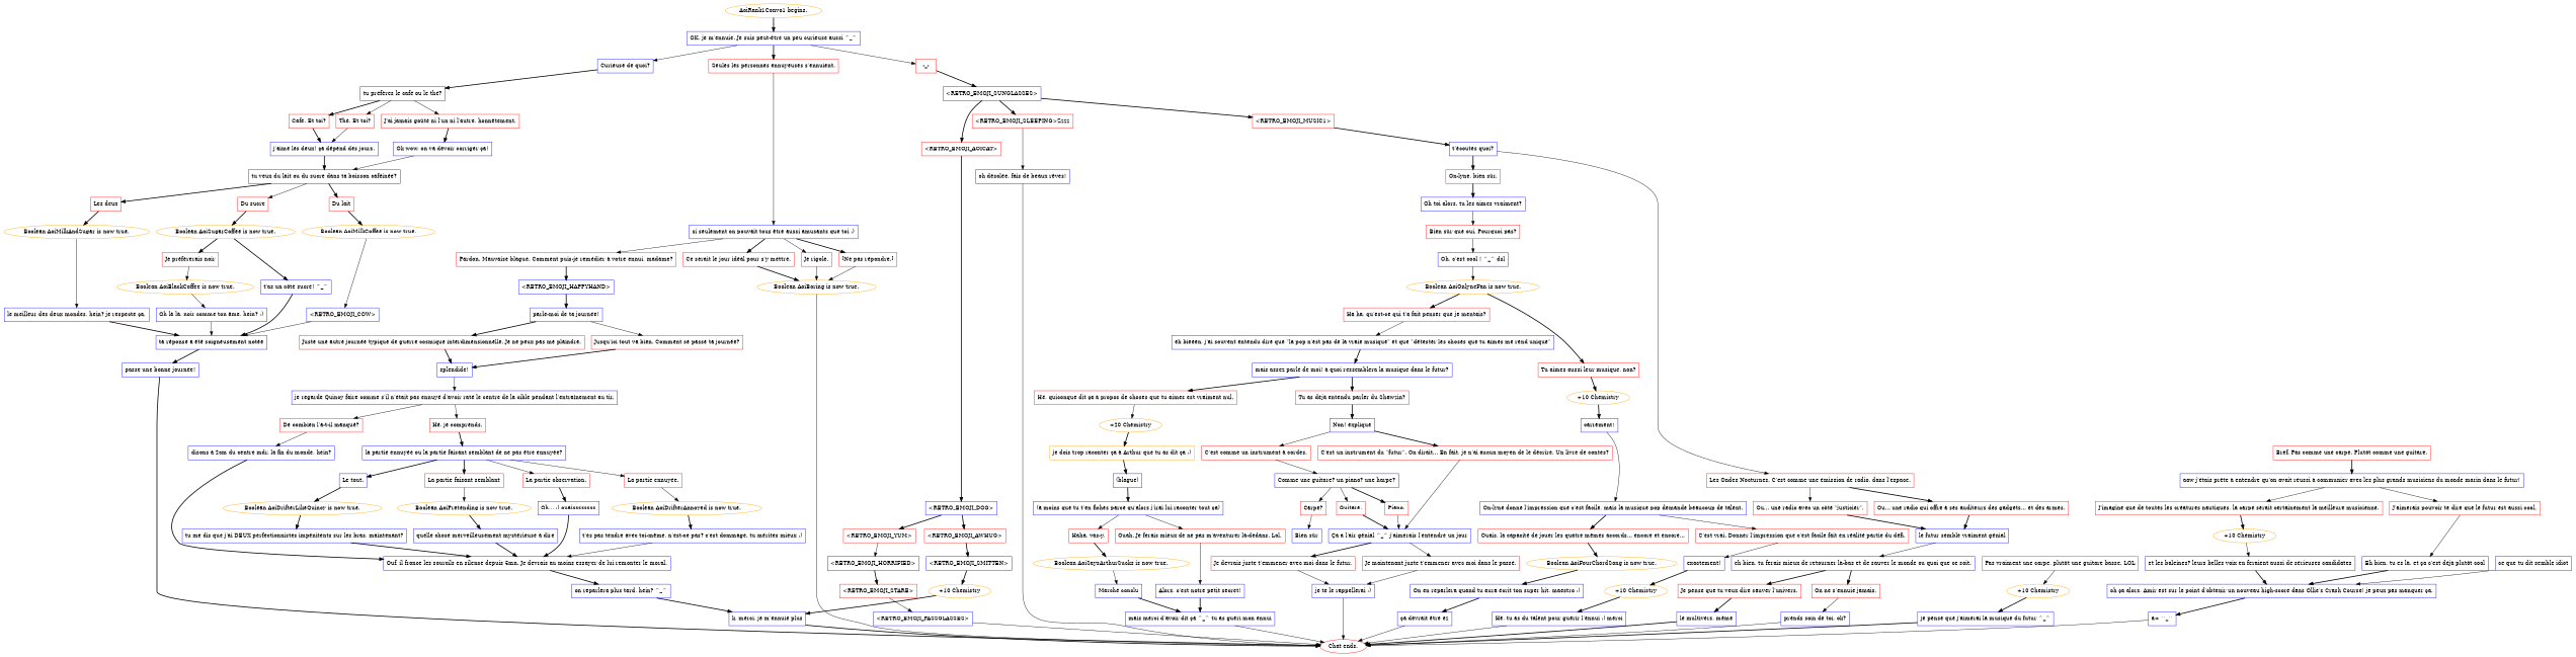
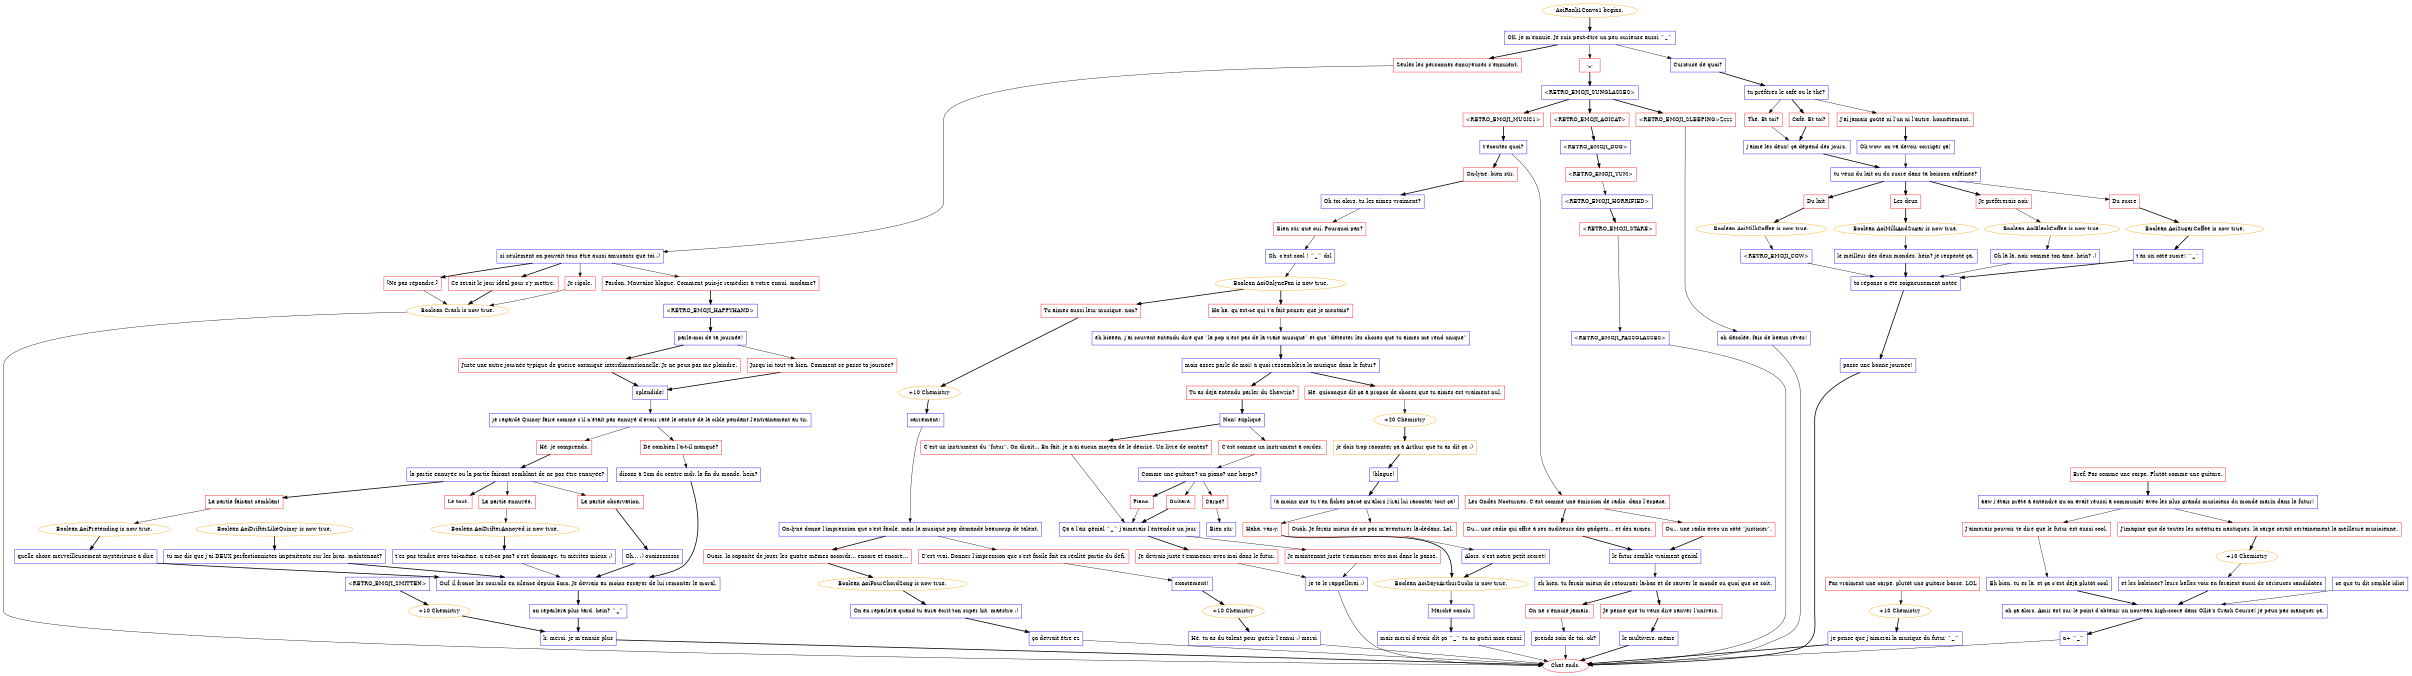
  digraph {
    node [color=blue shape=box]
    edge [style=bold]
    "AoiRank1Convo1 begins." [color=orange shape=""]
    n2 [label="OK, je m'ennuie. Je suis peut-être un peu curieuse aussi ^_^"]
    n3 [label="Curieuse de quoi?"]
    n4 [color=red label="Seules les personnes ennuyeuses s'ennuient."]
    n5 [color=red label="-_-"]
    n6 [label="tu préfères le café ou le thé?"]
    n7 [label="si seulement on pouvait tous être aussi amusants que toi :)"]
    n8 [label="<RETRO_EMOJI_SUNGLASSES>"]
    n9 [color=red label="Café. Et toi?"]
    n10 [color=red label="Thé. Et toi?"]
    n11 [color=red label="J'ai jamais goûté ni l'un ni l'autre, honnêtement."]
    n12 [color=red label="Pardon. Mauvaise blague. Comment puis-je remédier à votre ennui, madame?"]
    n13 [color=red label="Ce serait le jour idéal pour s'y mettre."]
    n14 [color=red label="Je rigole."]
    n15 [color=red label="[Ne pas répondre.]"]
    n16 [color=red label="<RETRO_EMOJI_AOICAT>"]
    n17 [color=red label="<RETRO_EMOJI_SLEEPING>Zzzz"]
    n18 [color=red label="<RETRO_EMOJI_MUSIC1>"]
    n19 [label="j'aime les deux! ça dépend des jours."]
    n20 [label="Ok wow, on va devoir corriger ça!"]
    n21 [label="<RETRO_EMOJI_HAPPYHAND>"]
-   n22 [color=orange label="Boolean AoiBoring is now true." shape=""]
+   n22 [color=orange label="Boolean Crash is now true." shape=""]
    n23 [label="<RETRO_EMOJI_DOG>"]
    n24 [label="oh désolée. fais de beaux rêves!"]
    n25 [label="t'écoutes quoi?"]
    n26 [label="tu veux du lait ou du sucre dans ta boisson caféinée?"]
    n27 [label="parle-moi de ta journée!"]
    "Chat ends." [color=red shape=""]
    n29 [color=red label="<RETRO_EMOJI_YUM>"]
-   n30 [color=red label="<RETRO_EMOJI_AWHUG>"]
    n31 [color=red label="On-lyne, bien sûr."]
    n32 [color=red label="Les Ondes Nocturnes. C'est comme une émission de radio, dans l'espace."]
    n33 [color=red label="Les deux"]
    n34 [color=red label="Je préfèrerais noir"]
    n35 [color=red label="Du sucre"]
    n36 [color=red label="Du lait"]
    n37 [color=red label="Juste une autre journée typique de guerre cosmique interdimensionnelle. Je ne peux pas me plaindre."]
    n38 [color=red label="Jusqu'ici tout va bien. Comment se passe ta journée?"]
    n39 [label="<RETRO_EMOJI_HORRIFIED>"]
    n40 [label="<RETRO_EMOJI_SMITTEN>"]
    n41 [label="Oh toi alors. tu les aimes vraiment?"]
    n42 [color=red label="Ou... une radio avec un côté \"justicier\"."]
    n43 [color=red label="Ou... une radio qui offre à ses auditeurs des gadgets... et des armes."]
    n44 [color=orange label="Boolean AoiMilkAndSugar is now true." shape=""]
    n45 [color=orange label="Boolean AoiBlackCoffee is now true." shape=""]
    n46 [color=orange label="Boolean AoiSugarCoffee is now true." shape=""]
    n47 [color=orange label="Boolean AoiMilkCoffee is now true." shape=""]
    n48 [label="splendide!"]
    n49 [color=red label="<RETRO_EMOJI_STARE>"]
    n50 [color=orange label="+10 Chemistry" shape=""]
    n51 [color=red label="Bien sûr que oui. Pourquoi pas?"]
    n52 [label="le futur semble vraiment génial"]
    n53 [label="le meilleur des deux mondes, hein? je respecte ça."]
    n54 [label="Oh là là. noir comme ton âme, hein? ;)"]
    n55 [label="t'as un côté sucré! ^_^"]
    n56 [label="<RETRO_EMOJI_COW>"]
    n57 [label="je regarde Quincy faire comme s'il n'était pas ennuyé d'avoir raté le centre de la cible pendant l'entraînement au tir."]
    n58 [label="<RETRO_EMOJI_PASSGLASSES>"]
    n59 [label="k, merci, je m'ennuie plus"]
    n60 [label="Oh, c'est cool ! ^_^ dsl"]
    n61 [label="eh bien, tu ferais mieux de retourner là-bas et de sauver le monde ou quoi que ce soit."]
    n62 [label="ta réponse a été soigneusement notée"]
    n63 [color=red label="De combien l'a-t-il manqué?"]
    n64 [color=red label="Hé, je comprends."]
    n65 [color=orange label="Boolean AoiOnlyneFan is now true." shape=""]
    n66 [color=red label="Je pense que tu veux dire sauver l'univers."]
    n67 [color=red label="On ne s'ennuie jamais."]
    n68 [label="passe une bonne journée!"]
    n69 [label="disons à 2cm du centre mdr. la fin du monde, hein?"]
    n70 [label="la partie ennuyée ou la partie faisant semblant de ne pas être ennuyée?"]
    n71 [color=red label="Ha ha, qu'est-ce qui t'a fait penser que je mentais?"]
    n72 [color=red label="Tu aimes aussi leur musique, non?"]
    n73 [label="le multivers, même"]
    n74 [label="prends soin de toi, ok?"]
    n75 [label="Ouf, il fronce les sourcils en silence depuis 5mn. Je devrais au moins essayer de lui remonter le moral."]
-   n76 [label="Le tout."]
+   n76 [color=red label="Le tout."]
    n77 [color=red label="La partie faisant semblant"]
    n78 [color=red label="La partie observation."]
    n79 [color=red label="La partie ennuyée."]
    n80 [label="eh bieeen, j'ai souvent entendu dire que \"la pop n'est pas de la vraie musique\" et que \"détester les choses que tu aimes me rend unique\""]
    n81 [color=orange label="+10 Chemistry" shape=""]
    n82 [label="on reparlera plus tard, hein? ^_^"]
    n83 [color=orange label="Boolean AoiDrifterLikeQuincy is now true." shape=""]
    n84 [color=orange label="Boolean AoiPretending is now true." shape=""]
    n85 [label="Oh... :) ouaissssssss"]
    n86 [color=orange label="Boolean AoiDrifterAnnoyed is now true." shape=""]
    n87 [label="mais assez parlé de moi! à quoi ressemblera la musique dans le futur?"]
    n88 [label="carrément!"]
    n89 [label="tu me dis que j'ai DEUX perfectionnistes impénitents sur les bras, maintenant?"]
    n90 [label="quelle chose merveilleusement mystérieuse à dire"]
    n91 [label="t'es pas tendre avec toi-même, n'est-ce pas? c'est dommage. tu mérites mieux :)"]
    n92 [color=red label="Hé, quiconque dit ça à propos de choses que tu aimes est vraiment nul."]
    n93 [color=red label="Tu as déjà entendu parler du Shawzin?"]
    n94 [label="On-lyne donne l'impression que c'est facile, mais la musique pop demande beaucoup de talent."]
    n95 [color=orange label="+20 Chemistry" shape=""]
    n96 [label="Non! explique"]
    n97 [color=red label="Ouais, la capacité de jouer les quatre mêmes accords... encore et encore..."]
    n98 [color=red label="C'est vrai. Donner l'impression que c'est facile fait en réalité partie du défi."]
    n99 [color=orange label="je dois trop raconter ça à Arthur que tu as dit ça ;)"]
    n100 [color=red label="C'est comme un instrument à cordes."]
    n101 [color=red label="C'est un instrument du \"futur\". On dirait... En fait, je n'ai aucun moyen de le décrire. Un livre de contes?"]
    n102 [color=orange label="Boolean AoiFourChordSong is now true." shape=""]
    n103 [label="exactement!"]
    n104 [label="(blague)"]
    n105 [label="Comme une guitare? un piano? une harpe?"]
    n106 [label="Ça a l'air génial ^_^ j'aimerais l'entendre un jour"]
    n107 [label="On en reparlera quand tu aura écrit ton super hit, maestro :)"]
    n108 [color=orange label="+10 Chemistry" shape=""]
    n109 [label="(à moins que tu t'en fiches parce qu'alors j'irai lui raconter tout ça)"]
    n110 [color=red label="Carpe?"]
    n111 [color=red label="Guitare."]
    n112 [color=red label="Piano."]
    n113 [color=red label="Je devrais juste t'emmener avec moi dans le futur."]
    n114 [color=red label="Je maintenant juste t'emmener avec moi dans le passé."]
    n115 [label="ça devrait être ez"]
    n116 [label="Hé, tu as du talent pour guérir l'ennui :) merci"]
    n117 [color=red label="Haha, vas-y."]
    n118 [color=red label="Ouah. Je ferais mieux de ne pas m'aventurer là-dedans. Lol."]
    n119 [label="Bien sûr"]
    n120 [label="je te le rappellerai ;)"]
    n121 [color=orange label="Boolean AoiSaysArthurSucks is now true." shape=""]
    n122 [label="Alors, c'est notre petit secret!"]
    n123 [label="Marché conclu"]
    n124 [label="mais merci d'avoir dit ça ^_^ tu as guéri mon ennui"]
    n125 [color=red label="Bref. Pas comme une carpe. Plutôt comme une guitare."]
    n126 [label="aaw j'étais prête à entendre qu'on avait réussi à communier avec les plus grands musiciens du monde marin dans le futur!"]
    n127 [color=red label="Pas vraiment une carpe, plutôt une guitare basse. LOL"]
    n128 [color=orange label="+10 Chemistry" shape=""]
    n129 [color=red label="J'imagine que de toutes les créatures nautiques, la carpe serait certainement la meilleure musicienne."]
    n130 [color=red label="J’aimerais pouvoir te dire que le futur est aussi cool."]
    n131 [label="je pense que j'aimerai la musique du futur ^_^"]
    n132 [color=orange label="+10 Chemistry" shape=""]
    n133 [label="Eh bien, tu es là, et ça c'est déjà plutôt cool"]
    n134 [label="et les baleines? leurs belles voix en feraient aussi de sérieuses candidates"]
    n135 [label="oh ça alors, Amir est sur le point d'obtenir un nouveau high-score dans Ollie's Crash Course! je peux pas manquer ça."]
    n136 [label="ce que tu dit semble idiot"]
    n137 [label="a+ ^_^"]
    "AoiRank1Convo1 begins." -> n2
    n2 -> n3 [style=solid]
    n2 -> n4
    n2 -> n5 [style=solid]
    n3 -> n6
    n4 -> n7 [style=solid]
    n5 -> n8
    n6 -> n9
    n6 -> n10 [style=solid]
    n6 -> n11 [style=solid]
    n7 -> n12 [style=solid]
    n7 -> n13
    n7 -> n14 [style=solid]
    n7 -> n15
    n8 -> n16
    n8 -> n17
    n8 -> n18
    n9 -> n19
    n10 -> n19 [style=solid]
    n11 -> n20
    n12 -> n21
    n13 -> n22
    n14 -> n22 [style=solid]
    n15 -> n22 [style=solid]
    n16 -> n23
    n17 -> n24 [style=solid]
    n18 -> n25
    n19 -> n26
    n20 -> n26 [style=solid]
    n21 -> n27
    n22 -> "Chat ends." [style=solid]
    n23 -> n29
-   n23 -> n30
    n24 -> "Chat ends." [style=solid]
    n25 -> n31
    n25 -> n32 [style=solid]
    n26 -> n33
-   n46 -> n34
+   n26 -> n34
    n26 -> n35 [style=solid]
    n26 -> n36
    n27 -> n37
    n27 -> n38 [style=solid]
    n29 -> n39 [style=solid]
-   n30 -> n40
    n31 -> n41
    n32 -> n42 [style=solid]
    n32 -> n43
    n33 -> n44
    n34 -> n45 [style=solid]
    n35 -> n46
    n36 -> n47
    n37 -> n48
    n38 -> n48
    n39 -> n49
    n40 -> n50
    n41 -> n51 [style=solid]
    n42 -> n52
    n43 -> n52
    n44 -> n53 [style=solid]
    n45 -> n54 [style=solid]
    n46 -> n55
    n47 -> n56 [style=solid]
    n48 -> n57 [style=solid]
    n49 -> n58 [style=solid]
    n50 -> n59
    n51 -> n60 [style=solid]
    n52 -> n61 [style=solid]
    n53 -> n62
    n54 -> n62 [style=solid]
    n55 -> n62
    n56 -> n62 [style=solid]
    n57 -> n63 [style=solid]
    n57 -> n64 [style=solid]
    n58 -> "Chat ends." [style=solid]
    n59 -> "Chat ends."
    n60 -> n65 [style=solid]
    n61 -> n66
    n61 -> n67
    n62 -> n68
    n63 -> n69 [style=solid]
    n64 -> n70
    n65 -> n71
    n65 -> n72
    n66 -> n73
    n67 -> n74 [style=solid]
    n68 -> "Chat ends."
    n69 -> n75
    n70 -> n76
    n70 -> n77
    n70 -> n78 [style=solid]
    n70 -> n79 [style=solid]
    n71 -> n80 [style=solid]
    n72 -> n81
    n73 -> "Chat ends."
    n74 -> "Chat ends." [style=solid]
    n75 -> n82
-   n76 -> n83
    n77 -> n84 [style=solid]
    n78 -> n85
    n79 -> n86 [style=solid]
    n80 -> n87
    n81 -> n88
    n82 -> n59
    n83 -> n89
    n84 -> n90
    n85 -> n75
    n86 -> n91
    n87 -> n92
    n87 -> n93
    n88 -> n94 [style=solid]
    n89 -> n75
    n90 -> n75
    n91 -> n75 [style=solid]
    n92 -> n95 [style=solid]
    n93 -> n96
    n94 -> n97
    n94 -> n98 [style=solid]
    n95 -> n99
    n96 -> n100 [style=solid]
    n96 -> n101
    n97 -> n102
    n98 -> n103 [style=solid]
    n99 -> n104
    n100 -> n105 [style=solid]
    n101 -> n106 [style=solid]
    n102 -> n107
    n103 -> n108
    n104 -> n109
    n105 -> n110 [style=solid]
    n105 -> n111 [style=solid]
    n105 -> n112
    n106 -> n113
    n106 -> n114 [style=solid]
    n107 -> n115
    n108 -> n116
    n109 -> n117 [style=solid]
    n109 -> n118 [style=solid]
    n110 -> n119 [style=solid]
    n111 -> n106
    n112 -> n106 [style=solid]
    n113 -> n120 [style=solid]
    n114 -> n120 [style=solid]
    n115 -> "Chat ends." [style=solid]
    n116 -> "Chat ends." [style=solid]
    n117 -> n121
    n118 -> n122 [style=solid]
    n120 -> "Chat ends." [style=solid]
    n121 -> n123 [style=solid]
-   n122 -> n124
+   n122 -> n121
    n123 -> n124
    n124 -> "Chat ends." [style=solid]
    n125 -> n126
    n126 -> n129 [style=solid]
    n126 -> n130 [style=solid]
    n127 -> n128 [style=solid]
    n128 -> n131
    n129 -> n132
    n130 -> n133 [style=solid]
    n131 -> "Chat ends."
    n132 -> n134 [style=solid]
    n133 -> n135
    n134 -> n135
    n135 -> n137
    n136 -> n135 [style=solid]
    n137 -> "Chat ends." [style=solid]
  }
